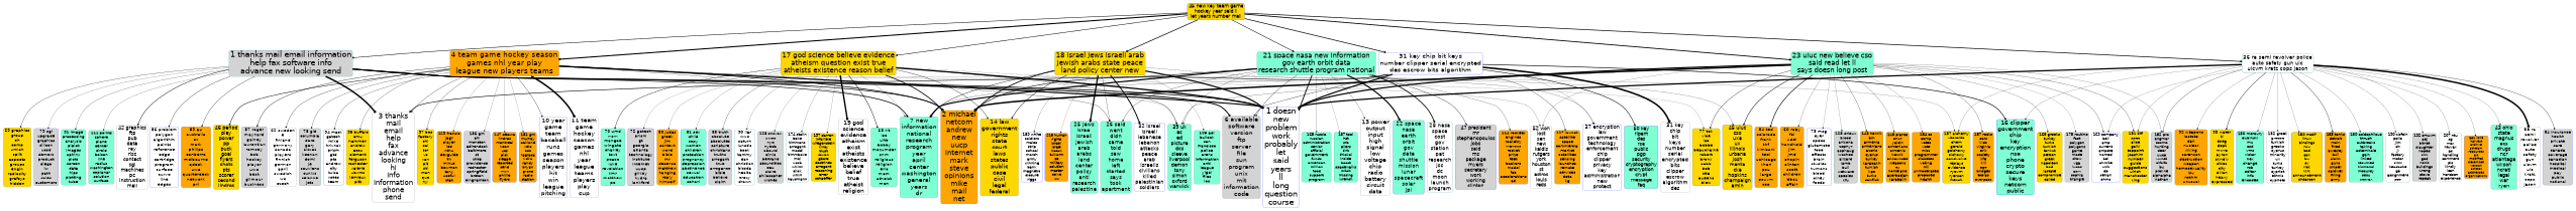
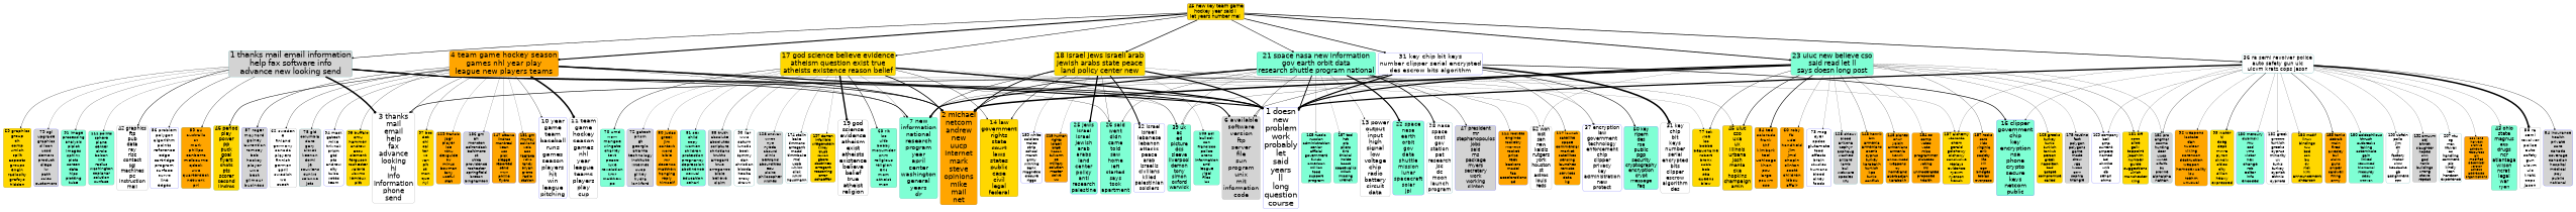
  digraph {
    fontname=helvetica
    ranksep=2.8
    node [color=gray40 fontname=helvetica fontsize=50 rank=3 shape=box style="rounded,filled" fillcolor=white]
    edge [dir=forward fontname=helvetica penwidth=0.94594 arrowhead=dot]
    n1 [color=blue label="1 doesn\nnew\nproblem\nwork\nprobably\nlet\nsaid\nyears\nll\nlong\nquestion\ncourse"]
    n2 [fontsize=46.1741 label="2 michael\nnetcom\nandrew\nnew\nuucp\ninternet\nmark\nsteve\nopinions\nmike\nmail\nnet" fillcolor=orange]
    n3 [fontsize=44.9965 label="3 thanks\nmail\nemail\nhelp\nfax\nadvance\nlooking\nhi\ninfo\ninformation\nphone\nsend"]
    n4 [fontsize=40.6629 label="6 available\nsoftware\nversion\nftp\nserver\nfile\nsun\nprogram\nunix\nmit\ninformation\ncode" fillcolor=lightgrey]
    n5 [color=teal fontsize=40.4508 label="7 new\ninformation\nnational\nresearch\nprogram\nyear\napril\ncenter\nwashington\ngeneral\nyears\ndr" fillcolor=aquamarine]
    n6 [fontsize=32.2729 label="39 uk\nac\ned\npicture\ndcs\nsleeve\nliverpool\ndemon\ntony\nsimon\noxford\nwarwick" fillcolor=aquamarine]
    n7 [fontsize=31.7793 label="42 graphics\nftp\npub\ndata\nray\nrisc\ncontact\nsgi\nmachines\npc\ninstruction\nmail"]
    n8 [color=blue fontsize=29.6749 label="56 problem\npolygon\nalgorithm\npoints\nreference\nedge\ncartridge\nprogram\nsurface\ncurve\nline\nedges"]
    n9 [color=teal fontsize=29.5996 label="59 au\naustralia\noz\nmark\nphilips\ncanberra\nmelbourne\nqdeck\nuwa\nquarterdeck\nnetwork\nprl" fillcolor=orange]
    n10 [fontsize=28.6849 label="69 graphics\ngroup\nch\ncomp\numich\nsplit\naspects\ngroups\nengin\nradiosity\ngrafsys\nhidden" fillcolor=gold]
    n11 [color=blue fontsize=27.7548 label="79 sgi\nupgrade\ngraphics\nsilicon\nucsd\ndemers\nproduct\ndiego\niw\npath\nsales\ncustomers" fillcolor=lightgrey]
    n12 [fontsize=27.1346 label="91 image\nprocessing\nanalysis\nplplot\nimages\nsphinx\nplots\nscreen\ndata\nhips\nplotting\ntube" fillcolor=aquamarine]
    n13 [fontsize=26.3733 label="111 points\nsphere\nplane\ncenter\ncircle\nbolson\nline\nradius\nwashington\ncoplanar\nsolution\nsurface" fillcolor=aquamarine]
    n14 [color=blue fontsize=39.7848 label="10 year\ngame\nteam\nbaseball\nruns\ngames\nseason\nplayers\nhit\nwin\nleague\npitching"]
    n15 [fontsize=39.7004 label="11 team\ngame\nhockey\nseason\ngames\nnhl\nyear\nleague\nteams\nplayers\nplay\ncup"]
    n16 [fontsize=35.2628 label="26 said\nwent\ndidn\ncame\ntold\nsaw\nhome\nleft\nstarted\nsays\ntook\napartment" fillcolor=aquamarine]
    n17 [color=teal fontsize=31.3943 label="46 period\nplay\npower\npp\npuck\ngoal\nflyers\nshots\npts\nscorer\nsecond\nlindros" fillcolor=gold]
    n18 [fontsize=30.4967 label="52 won\nlost\nsan\nnew\nkaldis\nrutgers\nyork\nhouston\nst\nastros\nlouis\nreds"]
    n19 [color=blue fontsize=29.6447 label="57 roger\nmaynard\ngainey\nlaurentian\nramsey\nbob\nhockey\nplayer\nuwo\nbest\ngilmour\nbusiness" fillcolor=lightgrey]
    n20 [fontsize=29.2683 label="62 sweden\nfi\nfinland\ngermany\ncanada\nplayers\nfinnish\ngerman\napril\nswedish\nwc\nczech"]
    n21 [color=teal fontsize=27.8314 label="78 gld\ncolumbia\ndare\ngary\nbitnet\nkeenan\ndomi\nje\nsouviens\ncunixc\nselanne\njets" fillcolor=lightgrey]
    n22 [color=blue fontsize=27.0747 label="94 mask\ngatech\nmike\nhrivnak\nprism\ngtd\npts\nandrew\ncity\ntulsa\nvotes\nteam"]
    n23 [color=teal fontsize=27.0583 label="95 buffalo\ncmu\nhammerl\nandrew\nacsu\nclement\nferguson\nrochester\nvalerie\nubvms\nlemieux\npitt" fillcolor=gold]
-   n24 [fontsize=27.0424 label="97 bos\nfactory\nchi\ncal\ntor\nvs\nvan\npit\nstl\nmon\nque\nnyi" fillcolor=gold]
+   n24 [fontsize=27.0424 label="97 bos\ndet\nchi\ncal\ntor\nvs\nvan\npit\nstl\nmon\nque\nnyi" fillcolor=gold]
    n25 [color=teal fontsize=25.671 label="129 francis\njagr\nplayer\nice\nnthu\ndevguide\ntw\nminus\nbowman\ntony\nuseful\nstat" fillcolor=orange]
    n26 [color=blue fontsize=25.4274 label="136 gm\nahl\nmoncton\nadirondack\nbaltimore\nst\nutica\nprovidence\nrochester\nspringfield\nbreton\nbinghamton" fillcolor=lightgrey]
    n27 [color=blue fontsize=25.3804 label="137 alchemy\nutoronto\nchem\ngerald\ngolchowy\nolchowy\nconclusive\nreplays\nevidence\nryevm\nryerson\nfrench" fillcolor=gold]
    n28 [color=blue fontsize=24.9772 label="147 ottawa\nlindros\nmontreal\nkean\nucs\npick\nslegge\nreported\nsend\nmun\nphillie\nflyers" fillcolor=orange]
    n29 [color=blue fontsize=24.8442 label="151 gm\nmurray\noakland\nvela\nacs\nragraca\nkdka\nrandy\nbryan\ngraca\nradio\nstation" fillcolor=orange]
    n30 [fontsize=38.5467 label="14 law\ngovernment\nrights\nstate\ncourt\nlaws\nstates\npublic\ncase\ncivil\nlegal\nfederal" fillcolor=gold]
    n31 [fontsize=37.284 label="19 god\nscience\nevidence\natheism\nexist\natheists\nexistence\nbelieve\nbelief\ntrue\natheist\nreligion"]
    n32 [fontsize=29.2582 label="63 rit\nisc\nultb\nbobby\nmozumder\nsnm\nreligious\nreligion\neric\nmom\natheist\nmen" fillcolor=aquamarine]
    n33 [color=teal fontsize=28.4291 label="70 umd\nwam\nmangoe\nwingate\ncharley\ntext\npeace\nluke\nrevelation\nkmr\nmatthew\npo" fillcolor=aquamarine]
    n34 [color=blue fontsize=28.348 label="72 gatech\nprism\ngt\ngeorgia\natlanta\ntechnology\ninstitute\ninternet\nuucp\ngilkey\nhydra\nlankford" fillcolor=lightgrey]
    n35 [color=teal fontsize=27.9694 label="77 tek\nvice\nico\nbobbe\nbeauchaine\nrobert\nbronx\ncobb\nbob\nsea\nqueens\nblew" fillcolor=gold]
    n36 [fontsize=27.6705 label="80 judas\ngreek\njim\ncontext\nword\nbible\nmr\ndecenso\nmatthew\nhanging\nreply\nhimself" fillcolor=orange]
    n37 [color=blue fontsize=27.6331 label="81 sex\nchild\ncopy\nwomen\nchildren\nprotection\npregnancy\ndepression\nabstinence\nsexual\neducation\nsehari" fillcolor=aquamarine]
    n38 [color=teal fontsize=27.2275 label="88 truth\nabsolute\nabsolutes\nscripture\nchristians\ntruths\narrogant\ntrue\narrogance\nbible\nbelieve\nclaim" fillcolor=lightgrey]
    n39 [color=teal fontsize=27.1865 label="90 liar\nwwc\nsaturn\nlunatic\nbook\ntammy\ndan\nchristian\nbissda\nhealta\ncrazy\ndrawn"]
    n40 [color=teal fontsize=25.7774 label="128 cnsvax\nuwec\nnye\nnyeda\nabsurd\nclinic\nbertrand\nabsurdities\neau\nclaire\nphilosopher\nwishes" fillcolor=lightgrey]
    n41 [color=teal fontsize=24.3463 label="174 stalin\nbake\ntimmons\narrogant\nmaddi\ntimmbake\nmcl\nucsb\nwhirrr\nclick\nwhirr\nhausmann"]
    n42 [fontsize=23.8891 label="197 darren\ninfallible\nwittgenstein\nkilroy\ntrust\nrowan\ngboro\ndoctrines\narrogant\nreasoning\nerror\nschaeffer" fillcolor=gold]
    n43 [color=blue fontsize=35.5789 label="25 jews\nisrael\nisraeli\njewish\narab\narabs\nland\ncenter\npolicy\nanti\nresearch\npalestine" fillcolor=aquamarine]
    n44 [color=blue fontsize=33.7703 label="32 israel\nisraeli\nlebanese\nlebanon\nattacks\npeace\narab\nisraelis\ncivilians\nkilled\npalestinian\nsoldiers"]
    n45 [color=blue fontsize=31.532 label="45 uiuc\ncso\nuxa\nux\nillinois\nurbana\njosh\nmanta\ncka\nhopkins\nchampaign\namin" fillcolor=gold]
    n46 [color=teal fontsize=26.6179 label="105 adl\nbullock\nsan\nfrancisco\npolice\narens\ninformation\nanti\nleague\nyigal\nfiles\nlos" fillcolor=aquamarine]
    n47 [color=blue fontsize=24.6563 label="159 white\nsoldiers\nmales\nstrip\nschool\nmarch\narmy\nwinning\nbank\nmagnetic\nclosure\nriggs"]
    n48 [color=blue fontsize=23.434 label="215 human\nrights\nisraeli\nisrael\nhasan\ntulkarm\nse\nmilitary\nsolution\nmaster\nsolve\nuu" fillcolor=orange]
    n49 [fontsize=38.6139 label="13 power\noutput\ninput\nhigh\nsignal\nlow\nvoltage\nchip\nradio\nbattery\ncircuit\ndata"]
    n50 [color=blue fontsize=36.1439 label="22 space\nnasa\nearth\norbit\ngov\ndata\nshuttle\nmission\nlunar\nspacecraft\nsolar\njpl" fillcolor=aquamarine]
    n51 [color=teal fontsize=34.9684 label="28 nasa\nspace\ncost\ngov\nstation\npat\nresearch\njsc\ndc\nmoon\nlaunch\nprogram"]
    n52 [color=blue fontsize=32.5838 label="37 encryption\nlaw\ngovernment\ntechnology\nenforcement\nchip\nclipper\nprivacy\nkey\nadministration\nnew\nprotect"]
    n53 [color=blue fontsize=31.3843 label="47 president\nmr\nstephanopoulos\njobs\nsaid\nms\npackage\nmyers\nsecretary\nwork\nworking\nclinton" fillcolor=lightgrey]
    n54 [color=blue fontsize=26.2843 label="114 rockets\nengines\nrocketry\nmancus\nrocket\nprize\nfeet\nbackers\nmodel\nfaa\naccelerations\nad" fillcolor=orange]
    n55 [color=teal fontsize=26.1933 label="117 launch\nsatellite\nspace\ncommercial\nmarket\nsatellites\nsensing\nlaunches\nremote\nservices\ndata\nkg" fillcolor=orange]
    n56 [fontsize=24.5138 label="165 russia\nrussian\nadministration\nsenior\nofficial\ngovernment\nfunds\namerican\nmillion\nfood\nsupport\nprogram" fillcolor=aquamarine]
    n57 [color=teal fontsize=24.1434 label="187 tool\nhst\nsrb\npliers\ntint\nthiokol\ninside\nboost\nspacewalks\nmitch\nmissing\nwrench" fillcolor=aquamarine]
    n58 [color=teal fontsize=29.7916 label="54 ted\ncolorado\nfrank\nthf\nkimbark\nteel\nuchicago\nkhan\npsu\nlarge\npsuvm\ncso" fillcolor=orange]
    n59 [fontsize=29.5728 label="60 roby\nfbi\nudel\nhandheld\njim\njmd\nchopin\nclinton\nscott\nchildren\nidbsu\naffair" fillcolor=orange]
    n60 [color=blue fontsize=28.3181 label="73 msg\ndyer\nspdcc\nglutamate\nfood\neffects\nbrain\nstudies\nhumans\nblood\nolney\nfoods"]
    n61 [color=teal fontsize=25.8442 label="125 drieux\nblood\narizona\nzephyr\nasphaug\nwashed\nalizard\nlamb\nbull\nwetware\nspecies\nkfu" fillcolor=lightgrey]
    n62 [color=teal fontsize=25.559 label="131 tiff\nspec\nalice\ngalki\ntoppoint\njoachim\nnumber\nguide\nsuggestions\nulrich\nmanchester\nking" fillcolor=gold]
    n63 [color=teal fontsize=25.1701 label="143 henrik\nbm\narmenia\narmenians\nazeris\ncyprus\nturkey\nkarabakh\nturkish\nkpc\nturks\nconflict" fillcolor=orange]
    n64 [color=teal fontsize=24.9013 label="148 planes\nonur\nyalcin\narmenians\narmenia\nhenrik\nannounced\nweapons\noy\nhomeland\nazerbadjan\nkarabakh" fillcolor=orange]
    n65 [color=teal fontsize=24.8007 label="152 pro\nangmar\ncosmo\nhunting\ndeer\nuucp\nuunet\nalfalfa\nbu\nproline\nalphalpha\nnathan" fillcolor=lightgrey]
    n66 [fontsize=24.7273 label="154 os\ncomp\nvotes\nvote\nmisc\nprogrammer\ndiabetes\nvoting\nmil\nunmoderated\nproposed\nhealth" fillcolor=orange]
    n67 [color=teal fontsize=24.7109 label="157 rocks\ncars\nkids\nvirginia\nerik\nsociety\nlife\nkill\nago\nbridges\ntobias\noverpass" fillcolor=orange]
    n68 [fontsize=24.4658 label="168 greeks\nturkey\nturks\nturkish\ntankut\nperson\ngreek\nnapoleon\nbad\niastate\ncompromise\ncalled" fillcolor=gold]
    n69 [color=blue fontsize=24.4399 label="169 company\nbell\namp\ncurrent\nampere\nnamed\nbel\nohmite\nunit\ndb\nsehari\nohms"]
    n70 [fontsize=24.3263 label="175 routine\nfast\npolygon\npolygons\ngame\nmode\ndraw\nvga\nlucas\nasm\nsophia\ntriangle" fillcolor=lightgrey]
    n71 [color=blue fontsize=37.569 label="16 clipper\ngovernment\nchip\nkey\nencryption\nnsa\nphone\ncrypto\nsecure\nkeys\nnetcom\npublic" fillcolor=aquamarine]
    n72 [fontsize=34.189 label="31 key\nchip\nbit\nkeys\nnumber\nserial\nencrypted\nbits\nclipper\nescrow\nalgorithm\ndes"]
    n73 [color=blue fontsize=31.0213 label="50 key\nripem\ndes\nrsa\npublic\npgp\nsecurity\ncryptography\nencryption\ncrypt\nmessage\nfaq" fillcolor=aquamarine]
    n74 [fontsize=31.7727 label="43 ohio\nstate\nmagnus\nacs\ndrugs\nncr\natlantaga\nwilson\nncratl\nlegal\nwar\nryan" fillcolor=aquamarine]
    n75 [fontsize=29.601 label="58 ra\nsemi\nrevolver\npolice\nauto\nsafety\ngun\nuicvm\nuic\nkratz\ncops\njason"]
    n76 [color=blue fontsize=27.3474 label="84 insurance\nhealth\nprivate\ncare\ncanada\ncoverage\ncanadian\nhospital\nmedical\npay\npublic\nnational" fillcolor=lightgrey]
    n77 [fontsize=27.1228 label="92 weapons\niastate\ndan\nnuclear\nviking\nsorenson\ndestruction\nweapon\nhomosexuality\nisu\nroehm\nunusual" fillcolor=orange]
    n78 [color=teal fontsize=27.1006 label="93 water\nti\ndseg\ndept\nmwra\npyron\nskndiv\ncities\ncity\ndillon\nheavy\nexpressed" fillcolor=gold]
    n79 [color=blue fontsize=25.58 label="130 mercury\ndubinski\nmu\ncsd\nvms\nvictor\nhex\nchange\nrob\neditor\ninfo\nencoded" fillcolor=aquamarine]
    n80 [fontsize=25.5547 label="132 greek\ngreece\nturkish\ngreeks\ncyprus\nminority\nuv\nturks\nturkey\ncypriot\nethnic\ncypriots"]
    n81 [color=blue fontsize=24.8662 label="150 motif\nlinux\nbindings\nruu\nbsd\ncsn\nbu\ncv\nrick\nkirk\nannouncement\nshearson" fillcolor=gold]
    n82 [color=teal fontsize=24.7407 label="153 tanks\ndetroit\nmain\nfired\nawesley\nbull\nclaim\nguns\nsniper\ncaldwell\nfiring\narmy" fillcolor=orange]
    n83 [fontsize=24.2792 label="180 acidophilous\nthrush\noutbreaks\ntaking\nastemizole\ngain\nlinked\nresumed\nhismanal\nmccurdy\nsdsu\nucsvax" fillcolor=aquamarine]
    n84 [color=teal fontsize=24.0992 label="190 zisfein\npolio\njim\ndn\njl\nfactory\nmotor\nslmr\nheadache\ngb\nassignment\npps"]
    n85 [fontsize=23.9578 label="192 cmuvm\naej\nbitnet\nslaughter\nhoped\ncnn\ngod\nnazis\nbuildings\nwrong\nstove\nrepeat" fillcolor=lightgrey]
    n86 [color=teal fontsize=23.6956 label="207 ntu\nsg\nmax\nntuvax\nac\nhandling\ncomment\npls\nkindly\nican\nhandson\nexperience"]
    n87 [color=blue fontsize=21.2474 label="351 lone\nharvest\narchive\natheism\nresources\nalt\nmodified\ndecember\nversion\natheist\naddresses\norganizations" fillcolor=orange]
    n88 [color=teal label="1 thanks mail email information\nhelp fax software info\nadvance new looking send" rank=2 fillcolor=lightgrey]
    n89 [fontsize=48.8024 label="4 team game hockey season\ngames nhl year play\nleague new players teams" rank=2 fillcolor=orange]
    n90 [color=teal fontsize=45.6348 label="17 god science believe evidence\natheism question exist true\natheists existence reason belief" rank=2 fillcolor=gold]
    n91 [color=teal fontsize=45.5313 label="18 israel jews israeli arab\njewish arabs state peace\nland policy center new" rank=2 fillcolor=gold]
    n92 [color=teal fontsize=44.7915 label="21 space nasa new information\ngov earth orbit data\nresearch shuttle program national" rank=2 fillcolor=aquamarine]
    n93 [fontsize=43.7871 label="23 uiuc new believe cso\nsaid read let ll\nsays doesn long post" rank=2 fillcolor=aquamarine]
    n94 [color=blue fontsize=41.8858 label="31 key chip bit keys\nnumber clipper serial encrypted\ndes escrow bits algorithm" rank=2]
    n95 [color=teal fontsize=34.8678 label="36 ra semi revolver police\nauto safety gun uic\nuicvm kratz cops jason" rank=2]
    n96 [color=blue fontsize=30.612 label="45 new key team game\nhockey year said ll\nlet years number mail" fillcolor=gold]
    subgraph sub_1 {
      rank=same
      n1
      n2
      n3
      n4
      n5
      n6
      n7
      n8
      n9
      n10
      n11
      n12
      n13
      n14
      n15
      n16
      n17
      n18
      n19
      n20
      n21
      n22
      n23
      n24
      n25
      n26
      n27
      n28
      n29
      n30
      n31
      n32
      n33
      n34
      n35
      n36
      n37
      n38
      n39
      n40
      n41
      n42
      n43
      n44
      n45
      n46
      n47
      n48
      n49
      n50
      n51
      n52
      n53
      n54
      n55
      n56
      n57
      n58
      n59
      n60
      n61
      n62
      n63
      n64
      n65
      n66
      n67
      n68
      n69
      n70
      n71
      n72
      n73
      n74
      n75
      n76
      n77
      n78
      n79
      n80
      n81
      n82
      n83
      n84
      n85
      n86
      n87
    }
    subgraph sub_2 {
      rank=same
      n88
      n89
      n90
      n91
      n92
      n93
      n94
      n95
    }
    subgraph sub_3 {
      rank=same
      n96
    }
    subgraph sub_4 {
      rank=same
    }
    subgraph sub_5 {
      rank=same
    }
    n88 -> n1 [penwidth=4.9616 arrowhead=diamond]
    n88 -> n2 [penwidth=4.5247 arrowhead=diamond]
    n88 -> n3 [penwidth=9.7294]
    n88 -> n4 [penwidth=6.2271]
    n88 -> n5 [penwidth=4.0409 arrowhead=diamond]
    n88 -> n6 [penwidth=1.0039 arrowhead=diamond]
    n88 -> n7 [penwidth=2.8686]
    n88 -> n8 [penwidth=1.8844]
    n88 -> n9 [penwidth=1.8251 arrowhead=diamond]
    n88 -> n10 [penwidth=1.6249 arrowhead=diamond]
    n88 -> n11 [penwidth=1.0039]
    n88 -> n12 [penwidth=1.2416]
    n88 -> n13 [penwidth=1.0194]
    n89 -> n1 [penwidth=7.4365]
    n89 -> n2 [penwidth=4.8505 arrowhead=diamond]
    n89 -> n3 [penwidth=1.6406 arrowhead=diamond]
    n89 -> n5 [penwidth=1.5248 arrowhead=diamond]
    n89 -> n14 [penwidth=1.7488]
    n89 -> n15 [penwidth=10.0821]
    n89 -> n16 [penwidth=1.6313 arrowhead=diamond]
    n89 -> n17 [penwidth=3.1027]
    n89 -> n18 [penwidth=0.94289]
    n89 -> n19 [penwidth=2.2185 arrowhead=diamond]
    n89 -> n20 [penwidth=1.7135]
    n89 -> n21 [penwidth=1.4211 arrowhead=diamond]
    n89 -> n22 [penwidth=1.4211 arrowhead=diamond]
    n89 -> n23 [penwidth=1.3774]
    n89 -> n24 [penwidth=1.3663]
    n89 -> n25 [penwidth=0.8217]
    n89 -> n26 [penwidth=0.90992]
    n89 -> n27 [penwidth=0.94289 arrowhead=diamond]
    n89 -> n28 [penwidth=0.90992]
    n89 -> n29 [penwidth=0.8757]
    n90 -> n1 [penwidth=8.6385 arrowhead=diamond]
    n90 -> n2 [penwidth=5.2765]
    n90 -> n5 [penwidth=0.99683 arrowhead=diamond]
    n90 -> n6 [penwidth=1.631 arrowhead=diamond]
    n90 -> n30 [penwidth=2.1241]
    n90 -> n31 [penwidth=9.2158]
    n90 -> n32 [penwidth=2.9089]
    n90 -> n33 [penwidth=2.345]
    n90 -> n34 [penwidth=0.78953]
    n90 -> n35 [penwidth=0.78953]
    n90 -> n36 [penwidth=0.89917 arrowhead=diamond]
    n90 -> n37 [penwidth=0.89917 arrowhead=diamond]
    n90 -> n38 [penwidth=1.3854]
    n90 -> n39 [penwidth=0.93286]
    n90 -> n40 [penwidth=0.82769]
    n90 -> n41 [penwidth=0.99683 arrowhead=diamond]
    n90 -> n42 [penwidth=0.86417 arrowhead=diamond]
    n91 -> n1 [penwidth=7.8217]
    n91 -> n2 [penwidth=5.438]
    n91 -> n5 [penwidth=2.4513 arrowhead=diamond]
    n91 -> n16 [penwidth=1.4756]
    n91 -> n30 [penwidth=2.8376 arrowhead=diamond]
    n91 -> n43 [penwidth=8.2314 arrowhead=diamond]
    n91 -> n44 [penwidth=6.3481]
    n91 -> n45 [penwidth=1.1044]
    n91 -> n46 [penwidth=0.8419 arrowhead=diamond]
    n91 -> n47 [penwidth=0.91461 arrowhead=diamond]
    n91 -> n48 [penwidth=0.80308 arrowhead=diamond]
    n92 -> n1 [penwidth=5.8264]
    n92 -> n3 [penwidth=3.8751 arrowhead=diamond]
    n92 -> n4 [penwidth=1.8025]
    n92 -> n5 [penwidth=7.721 arrowhead=diamond]
    n92 -> n6 [penwidth=1.0965]
    n92 -> n16 [penwidth=1.548 arrowhead=diamond]
    n92 -> n49 [penwidth=1.2423 arrowhead=diamond]
    n92 -> n50 [penwidth=7.7541 arrowhead=diamond]
    n92 -> n51 [penwidth=5.3216 arrowhead=diamond]
    n92 -> n52 [penwidth=1.2423]
    n92 -> n53 [penwidth=2.0252 arrowhead=diamond]
    n92 -> n54 [penwidth=1.2423 arrowhead=diamond]
    n92 -> n55 [penwidth=1.68]
    n92 -> n56 [penwidth=1.0569]
    n92 -> n57 [penwidth=0.83109]
    n93 -> n1 [penwidth=7.9784 arrowhead=diamond]
    n93 -> n2 [penwidth=9.9549 arrowhead=diamond]
    n93 -> n6 [penwidth=1.3138 arrowhead=diamond]
    n93 -> n18 [penwidth=0.89653]
    n93 -> n35 [penwidth=2.0243 arrowhead=diamond]
    n93 -> n45 [penwidth=3.1247]
    n93 -> n58 [penwidth=4.0274]
    n93 -> n59 [penwidth=1.095 arrowhead=diamond]
    n93 -> n60 [penwidth=0.81975]
    n93 -> n61 [penwidth=0.89653 arrowhead=diamond]
    n93 -> n62 [penwidth=1.4105 arrowhead=diamond]
    n93 -> n63 [penwidth=1.4565]
    n93 -> n64 [penwidth=1.1536 arrowhead=diamond]
    n93 -> n65 [penwidth=1.0331]
    n93 -> n66 [penwidth=0.89653]
    n93 -> n67 [penwidth=1.363 arrowhead=diamond]
    n93 -> n68 [penwidth=1.1536 arrowhead=diamond]
    n93 -> n69 [penwidth=1.363 arrowhead=diamond]
    n93 -> n70 [penwidth=0.81975 arrowhead=diamond]
    n94 -> n1 [penwidth=7.8797]
    n94 -> n2 [penwidth=3.8623]
    n94 -> n4 [penwidth=2.0235 arrowhead=diamond]
    n94 -> n5 [penwidth=1.4326 arrowhead=diamond]
    n94 -> n52 [penwidth=0.90943 arrowhead=diamond]
    n94 -> n71 [penwidth=4.1429]
    n94 -> n72 [penwidth=10.2706 arrowhead=diamond]
    n94 -> n73 [penwidth=3.4282 arrowhead=diamond]
    n95 -> n1 [penwidth=8.2218]
    n95 -> n27
    n95 -> n62
    n95 -> n65 [penwidth=1.588]
    n95 -> n69 [arrowhead=diamond]
    n95 -> n71
    n95 -> n74
    n95 -> n75 [penwidth=9.966]
    n95 -> n76 [penwidth=1.8262 arrowhead=diamond]
    n95 -> n77 [arrowhead=diamond]
    n95 -> n78 [penwidth=2.4032]
    n95 -> n79
    n95 -> n80
    n95 -> n81
    n95 -> n82 [penwidth=2.0368 arrowhead=diamond]
    n95 -> n83 [arrowhead=diamond]
    n95 -> n84
    n95 -> n85 [arrowhead=diamond]
    n95 -> n86 [arrowhead=diamond]
    n95 -> n87
    n96 -> n88 [penwidth=3.2592]
    n96 -> n89 [penwidth=7.0178]
    n96 -> n90 [penwidth=3.2592 arrowhead=diamond]
    n96 -> n91 [penwidth=4.5032]
    n96 -> n92 [penwidth=3.2592 arrowhead=diamond]
    n96 -> n93 [penwidth=5.4713 arrowhead=diamond]
    n96 -> n94 [penwidth=4.5032]
    n96 -> n95 [penwidth=4.5032 arrowhead=diamond]
  }
